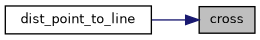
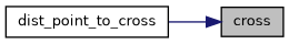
  digraph {
    rankdir=RL
    node [color=black fontname=Helvetica fontsize=10 shape=record style=filled]
    n1 [fillcolor=grey75 fontcolor=black height=0.2 label=cross width=0.4]
-   n2 [fillcolor=white height=0.2 label=dist_point_to_line width=0.4]
+   n2 [fillcolor=white height=0.2 label=dist_point_to_cross width=0.4]
    n1 -> n2 [color=midnightblue dir=back fontname=Helvetica fontsize=10 labelfontname=Helvetica labelfontsize=10 style=solid]
  }
